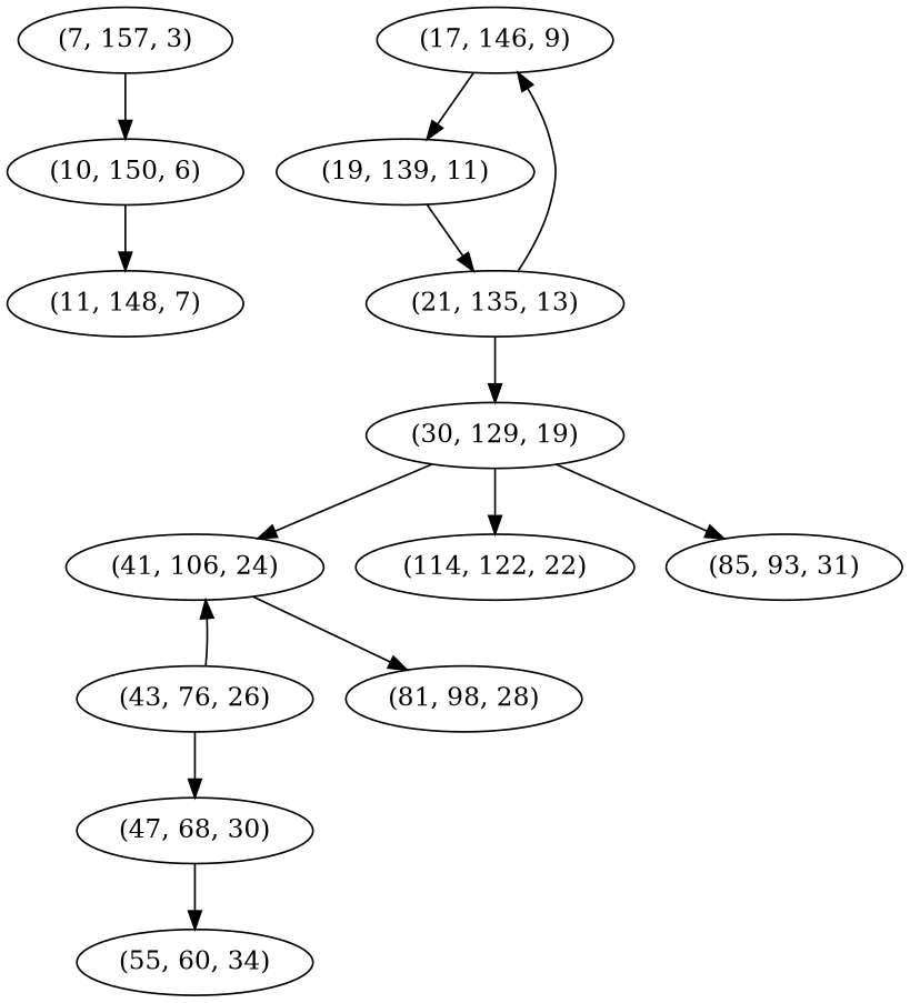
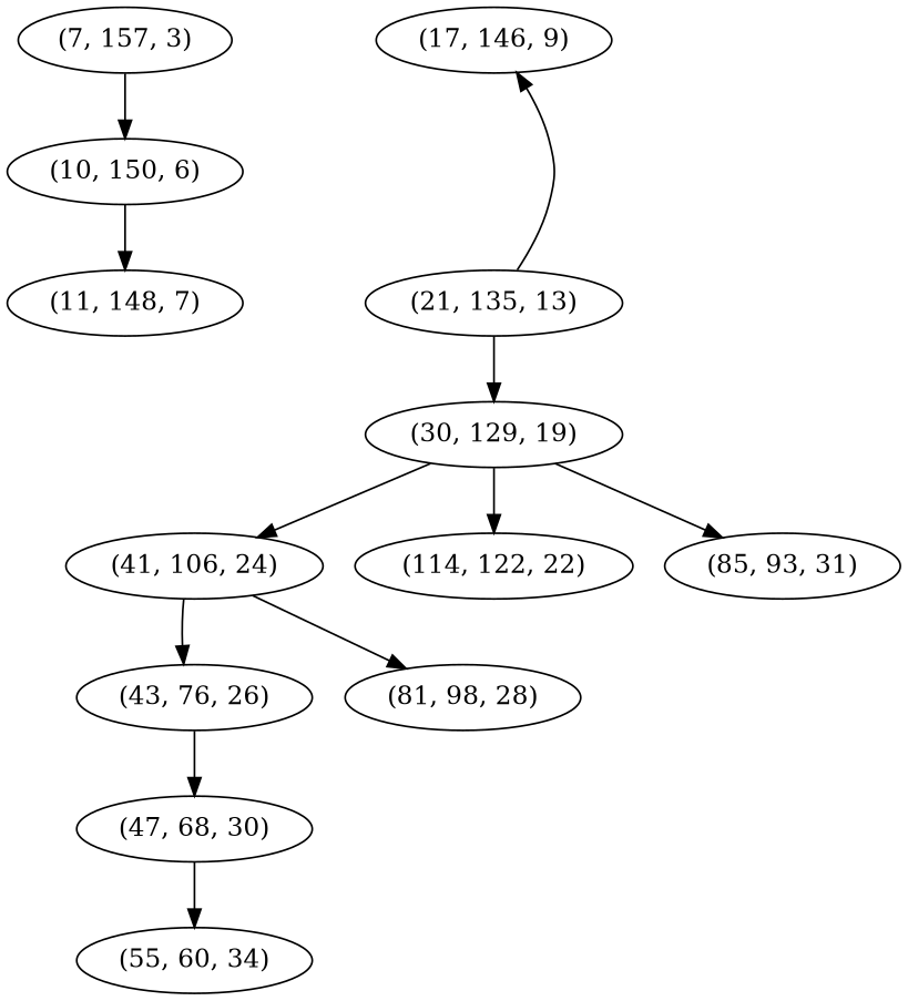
  digraph {
    "(7, 157, 3)"
    "(10, 150, 6)"
    "(11, 148, 7)"
    "(17, 146, 9)"
-   "(19, 139, 11)"
    "(21, 135, 13)"
    "(30, 129, 19)"
    "(41, 106, 24)"
    "(114, 122, 22)"
    "(85, 93, 31)"
    "(43, 76, 26)"
    "(81, 98, 28)"
    "(47, 68, 30)"
    "(55, 60, 34)"
    "(7, 157, 3)" -> "(10, 150, 6)"
    "(10, 150, 6)" -> "(11, 148, 7)"
-   "(17, 146, 9)" -> "(19, 139, 11)"
-   "(19, 139, 11)" -> "(21, 135, 13)"
    "(21, 135, 13)" -> "(17, 146, 9)"
    "(21, 135, 13)" -> "(30, 129, 19)"
    "(30, 129, 19)" -> "(41, 106, 24)"
    "(30, 129, 19)" -> "(114, 122, 22)"
    "(30, 129, 19)" -> "(85, 93, 31)"
-   "(43, 76, 26)" -> "(41, 106, 24)"
+   "(41, 106, 24)" -> "(43, 76, 26)"
    "(41, 106, 24)" -> "(81, 98, 28)"
    "(43, 76, 26)" -> "(47, 68, 30)"
    "(47, 68, 30)" -> "(55, 60, 34)"
  }
